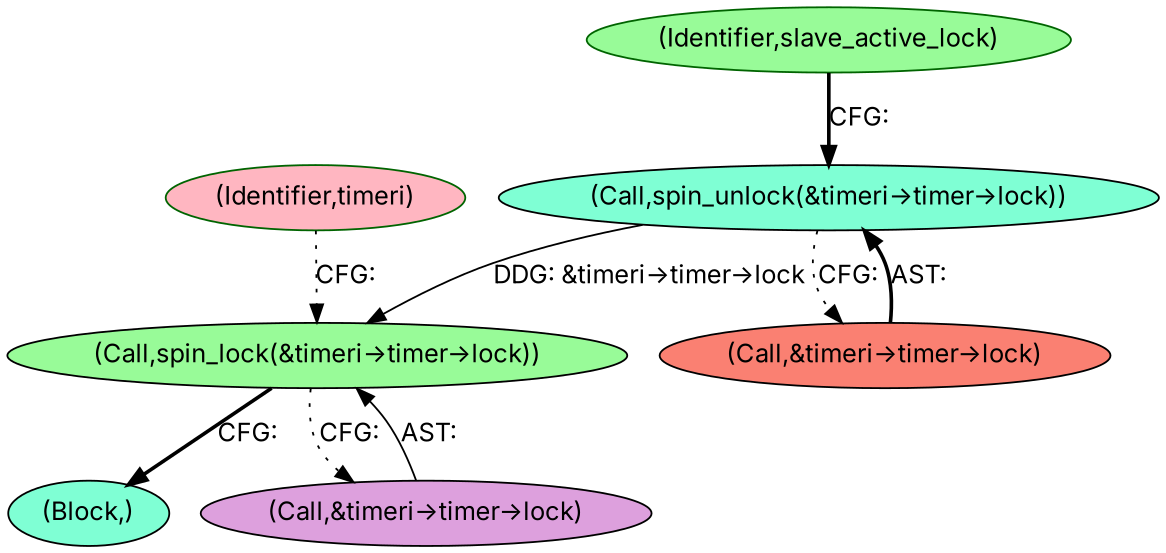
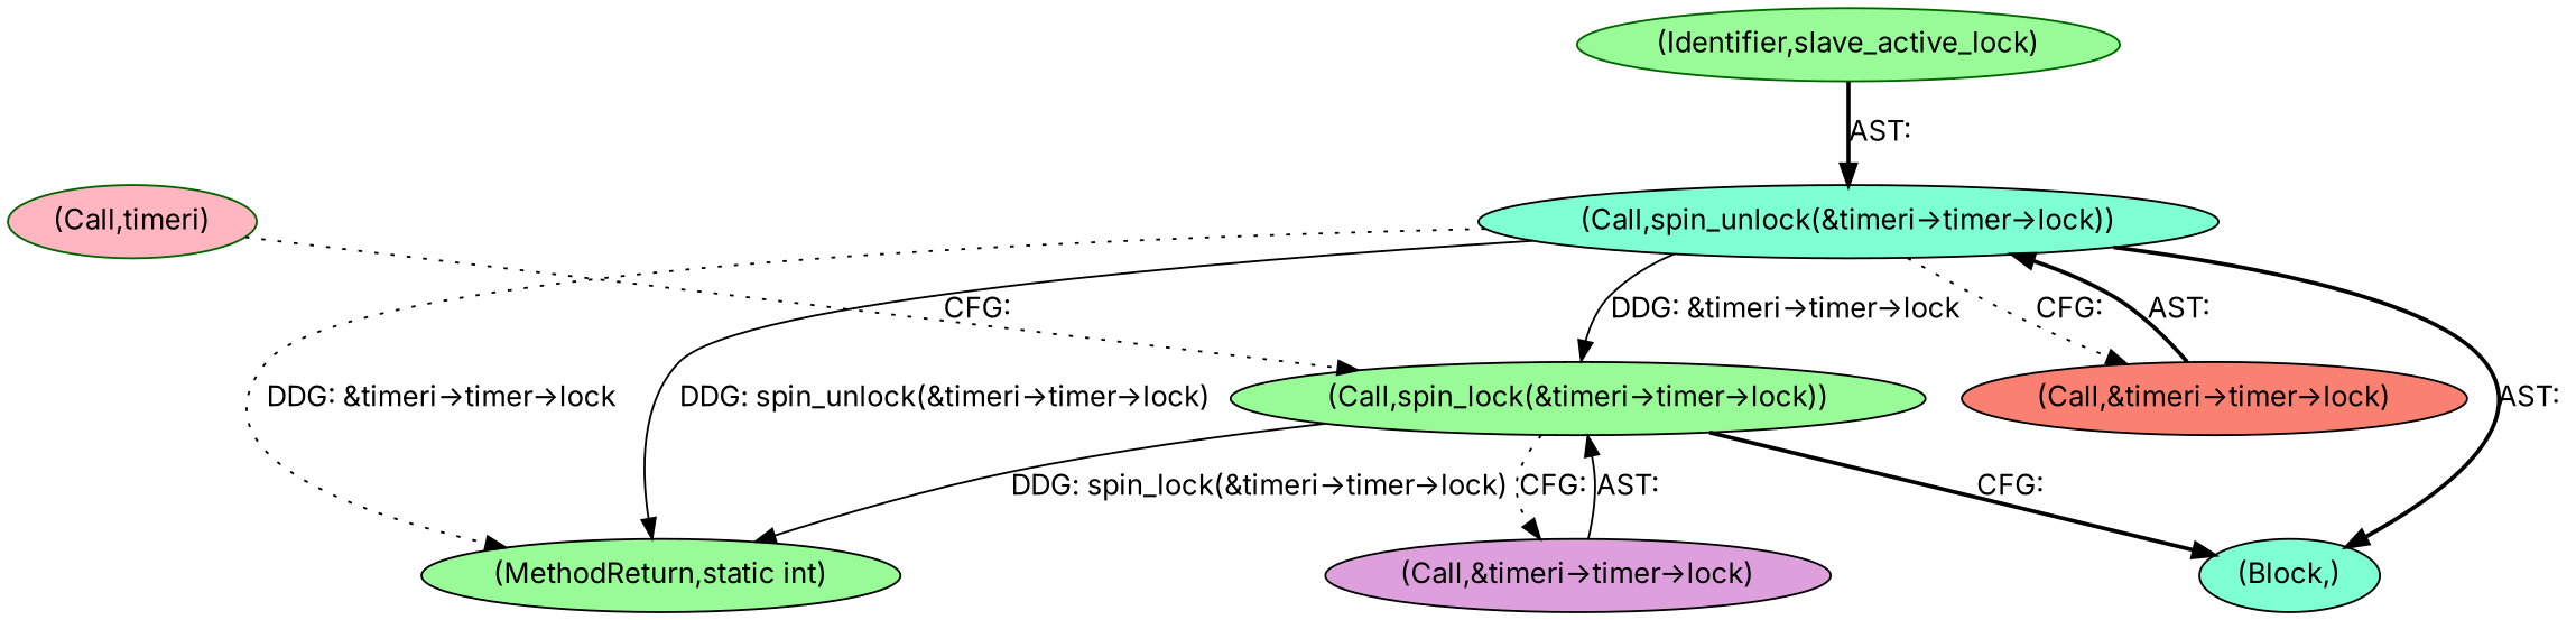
  digraph {
    fontname=Inter
    node [color=black fillcolor=palegreen fontname=Inter style=filled]
    edge [fontname=Inter style=dotted]
    n1 [fillcolor=aquamarine label="(Call,spin_unlock(&timeri->timer->lock))"]
+   n2 [label="(MethodReturn,static int)"]
    n3 [fillcolor=aquamarine label="(Block,)"]
    n4 [fillcolor=salmon label="(Call,&timeri->timer->lock)"]
    n5 [label="(Call,spin_lock(&timeri->timer->lock))"]
    n6 [fillcolor=plum label="(Call,&timeri->timer->lock)"]
-   n7 [color=darkgreen fillcolor=lightpink label="(Identifier,timeri)"]
+   n7 [color=darkgreen fillcolor=lightpink label="(Call,timeri)"]
    n8 [color=darkgreen label="(Identifier,slave_active_lock)"]
+   n1 -> n2 [label="DDG: &timeri->timer->lock"]
+   n1 -> n2 [label="DDG: spin_unlock(&timeri->timer->lock)" style=solid]
+   n1 -> n3 [label="AST: " style=bold]
    n1 -> n4 [label="CFG: "]
    n1 -> n5 [label="DDG: &timeri->timer->lock" style=solid]
    n4 -> n1 [label="AST: " style=bold]
+   n5 -> n2 [label="DDG: spin_lock(&timeri->timer->lock)" style=solid]
    n5 -> n3 [label="CFG: " style=bold]
    n5 -> n6 [label="CFG: "]
    n6 -> n5 [label="AST: " style=solid]
    n7 -> n5 [label="CFG: "]
-   n8 -> n1 [label="CFG: " style=bold]
+   n8 -> n1 [label="AST: " style=bold]
  }
